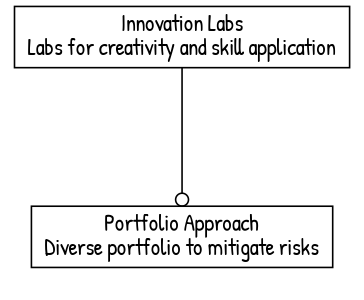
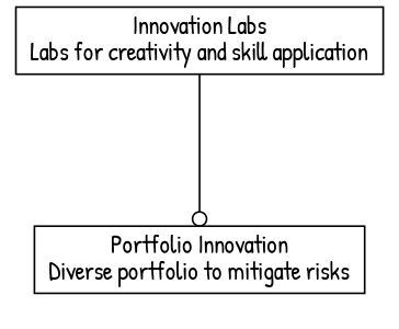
  digraph {
    nodesep=0.6
    rankdir=TB
    ranksep=1.2
    fontname="Patrick Hand"
    node [shape=box fontname="Patrick Hand"]
-   n1 [label="Portfolio Approach\nDiverse portfolio to mitigate risks"]
+   n1 [label="Portfolio Innovation\nDiverse portfolio to mitigate risks"]
    n2 [label="Innovation Labs\nLabs for creativity and skill application"]
    subgraph cluster_1 {
      rank=min
      style=invis
      n1
    }
    n2 -> n1 [arrowhead=odot fontname="Patrick Hand"]
  }
